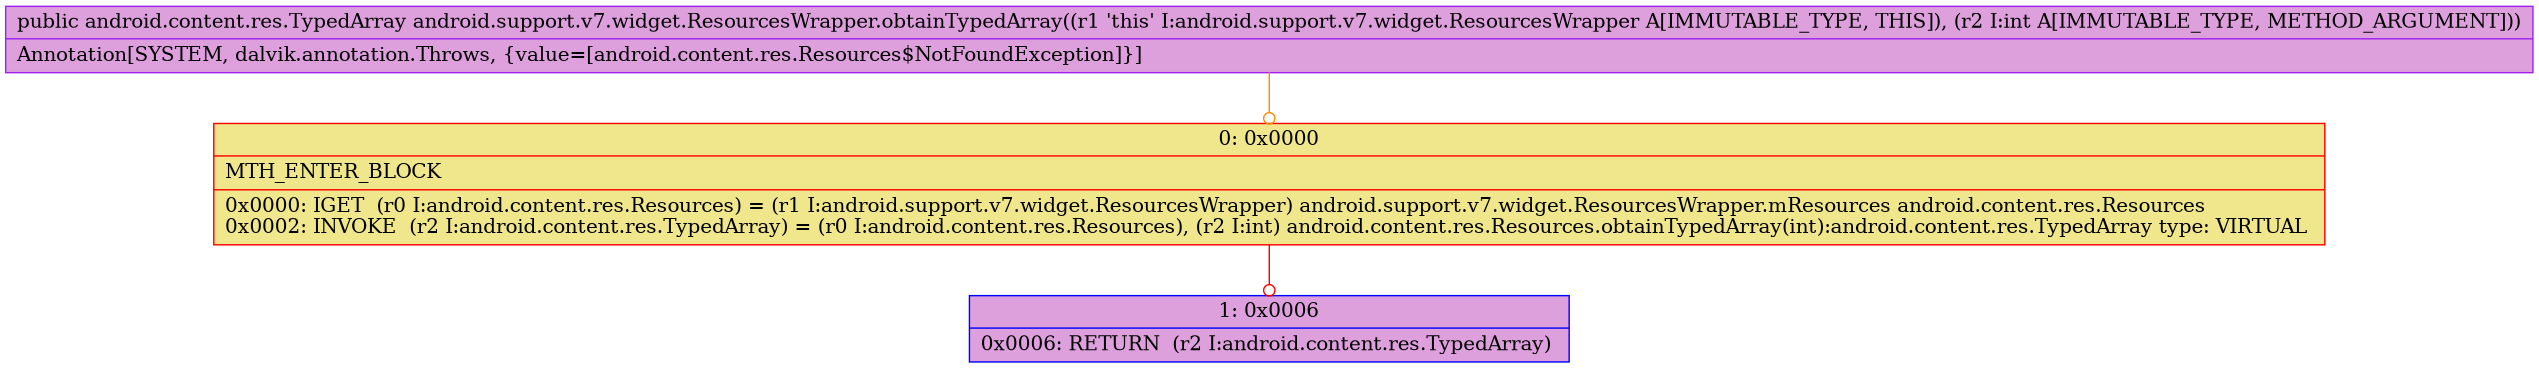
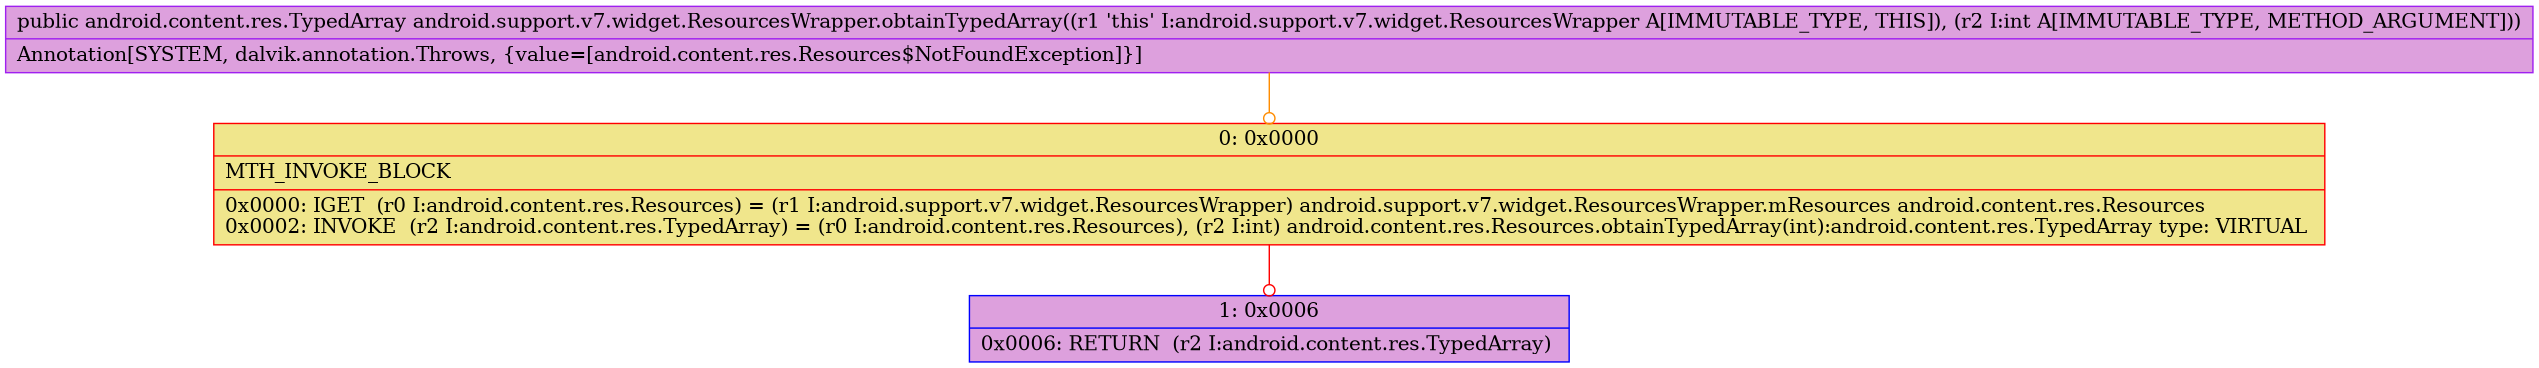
  digraph {
    node [shape=record style=filled fillcolor=plum]
    edge [arrowhead=odot]
-   n1 [label="{0\:\ 0x0000|MTH_ENTER_BLOCK\l|0x0000: IGET  (r0 I:android.content.res.Resources) = (r1 I:android.support.v7.widget.ResourcesWrapper) android.support.v7.widget.ResourcesWrapper.mResources android.content.res.Resources \l0x0002: INVOKE  (r2 I:android.content.res.TypedArray) = (r0 I:android.content.res.Resources), (r2 I:int) android.content.res.Resources.obtainTypedArray(int):android.content.res.TypedArray type: VIRTUAL \l}" fillcolor=khaki color=red]
+   n1 [label="{0\:\ 0x0000|MTH_INVOKE_BLOCK\l|0x0000: IGET  (r0 I:android.content.res.Resources) = (r1 I:android.support.v7.widget.ResourcesWrapper) android.support.v7.widget.ResourcesWrapper.mResources android.content.res.Resources \l0x0002: INVOKE  (r2 I:android.content.res.TypedArray) = (r0 I:android.content.res.Resources), (r2 I:int) android.content.res.Resources.obtainTypedArray(int):android.content.res.TypedArray type: VIRTUAL \l}" fillcolor=khaki color=red]
    n2 [label="{1\:\ 0x0006|0x0006: RETURN  (r2 I:android.content.res.TypedArray) \l}" color=blue]
    n3 [label="{public android.content.res.TypedArray android.support.v7.widget.ResourcesWrapper.obtainTypedArray((r1 'this' I:android.support.v7.widget.ResourcesWrapper A[IMMUTABLE_TYPE, THIS]), (r2 I:int A[IMMUTABLE_TYPE, METHOD_ARGUMENT]))  | Annotation[SYSTEM, dalvik.annotation.Throws, \{value=[android.content.res.Resources$NotFoundException]\}]\l}" color=purple]
    n1 -> n2 [color=red]
    n3 -> n1 [color=darkorange]
  }
